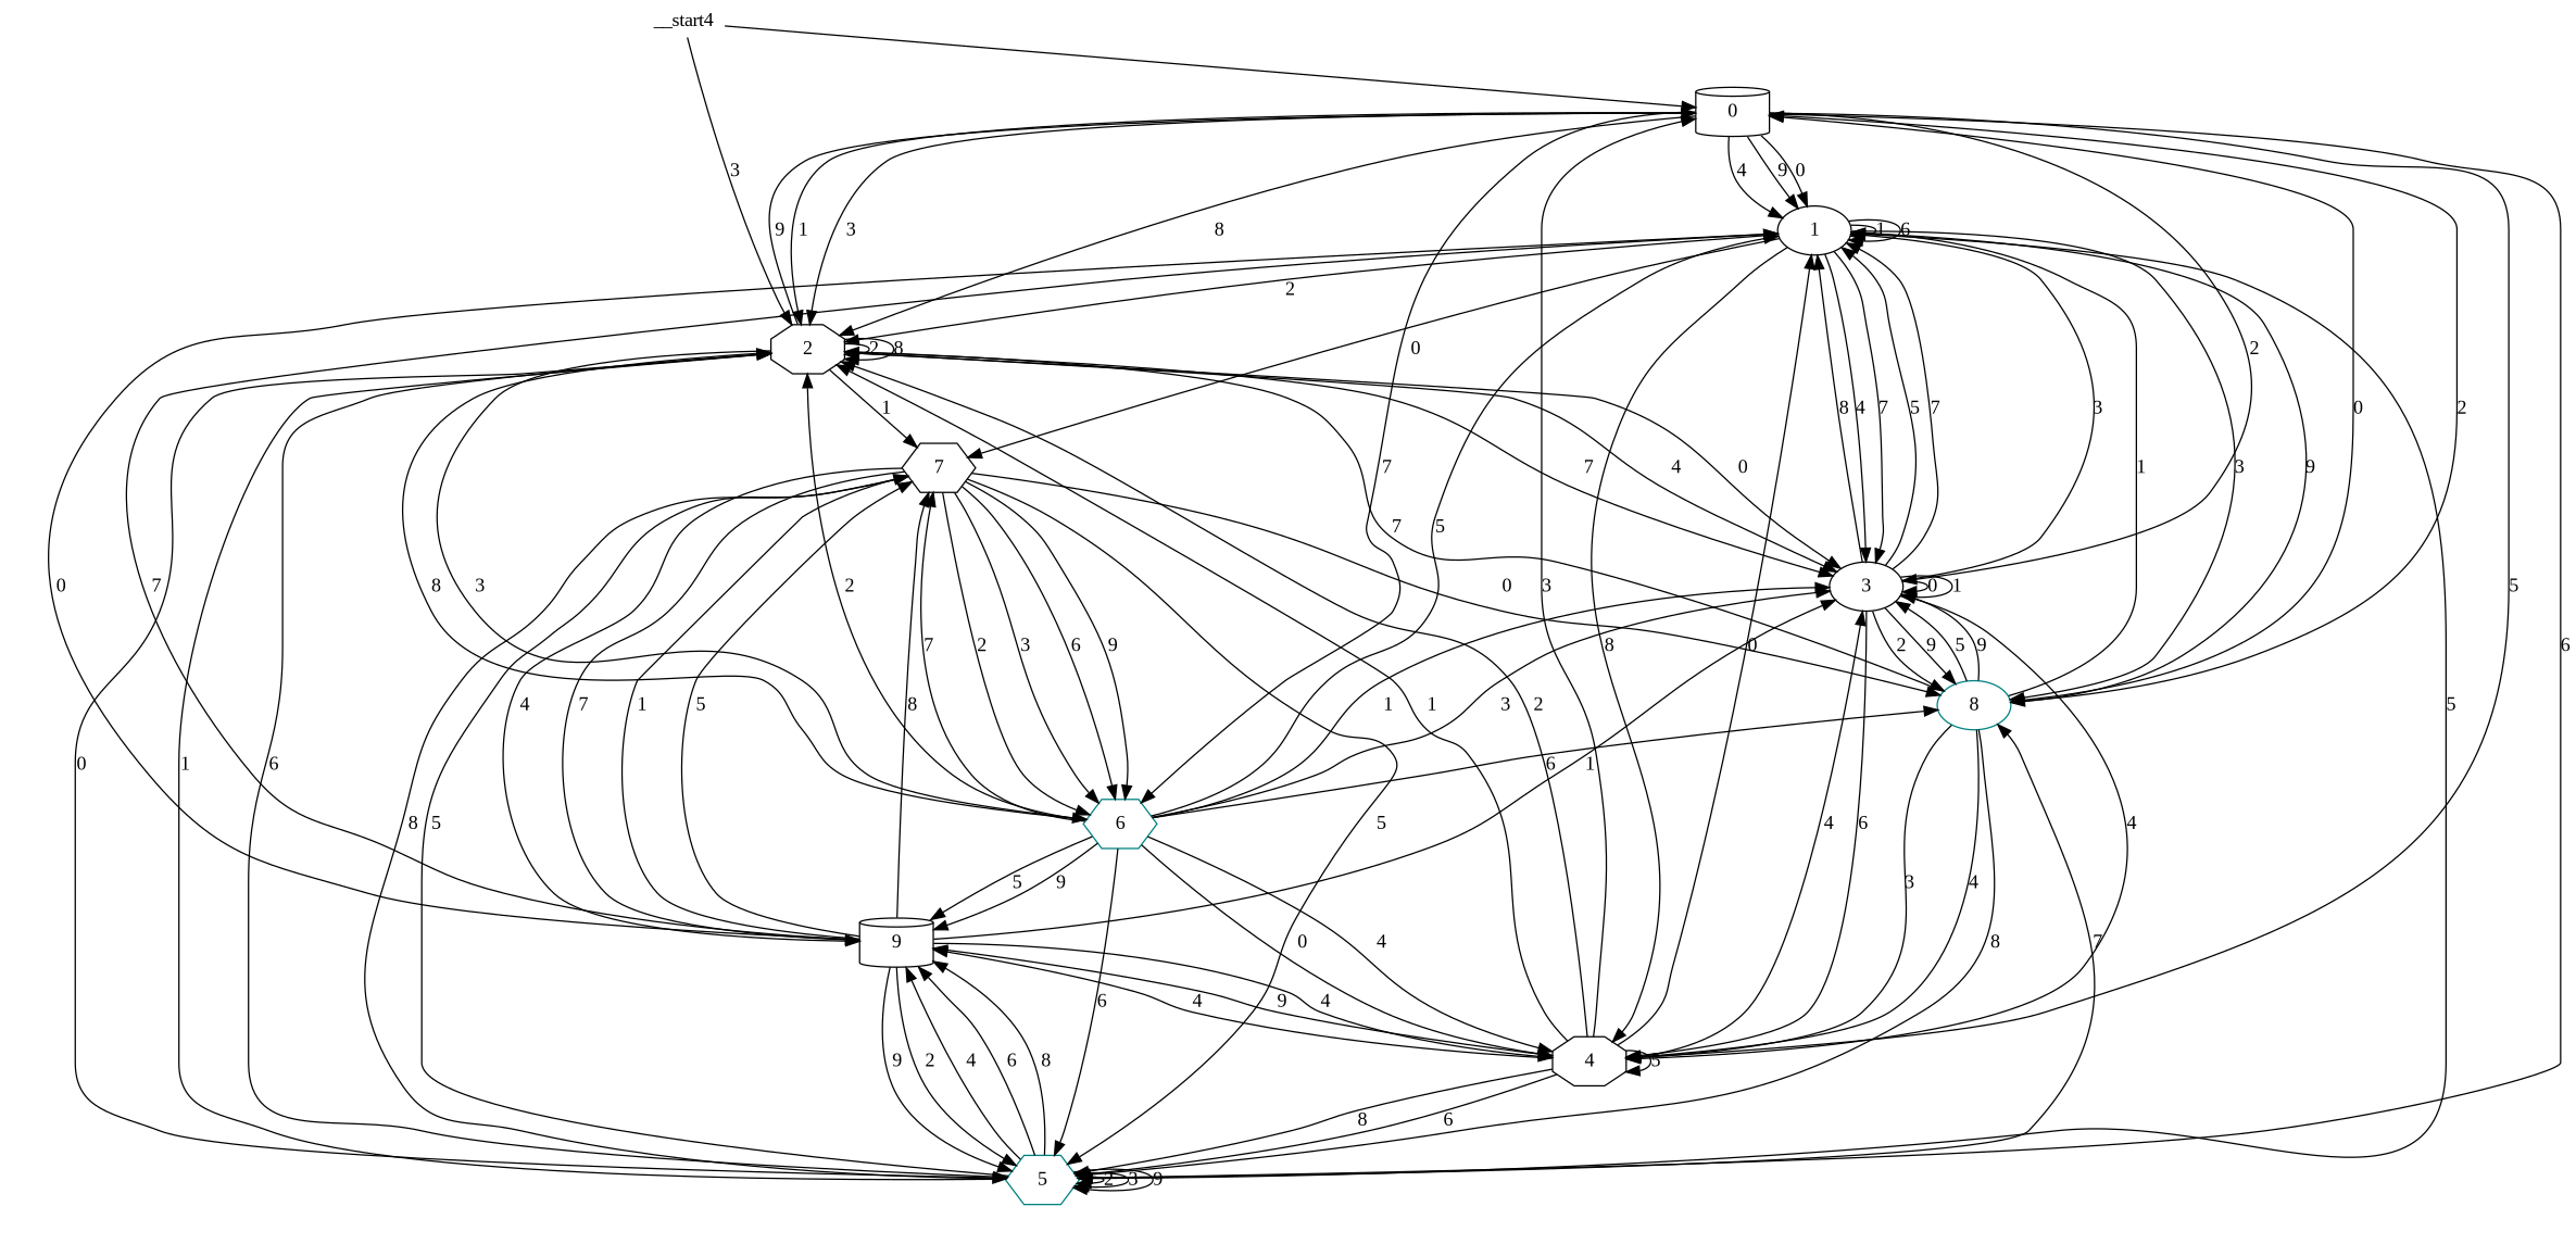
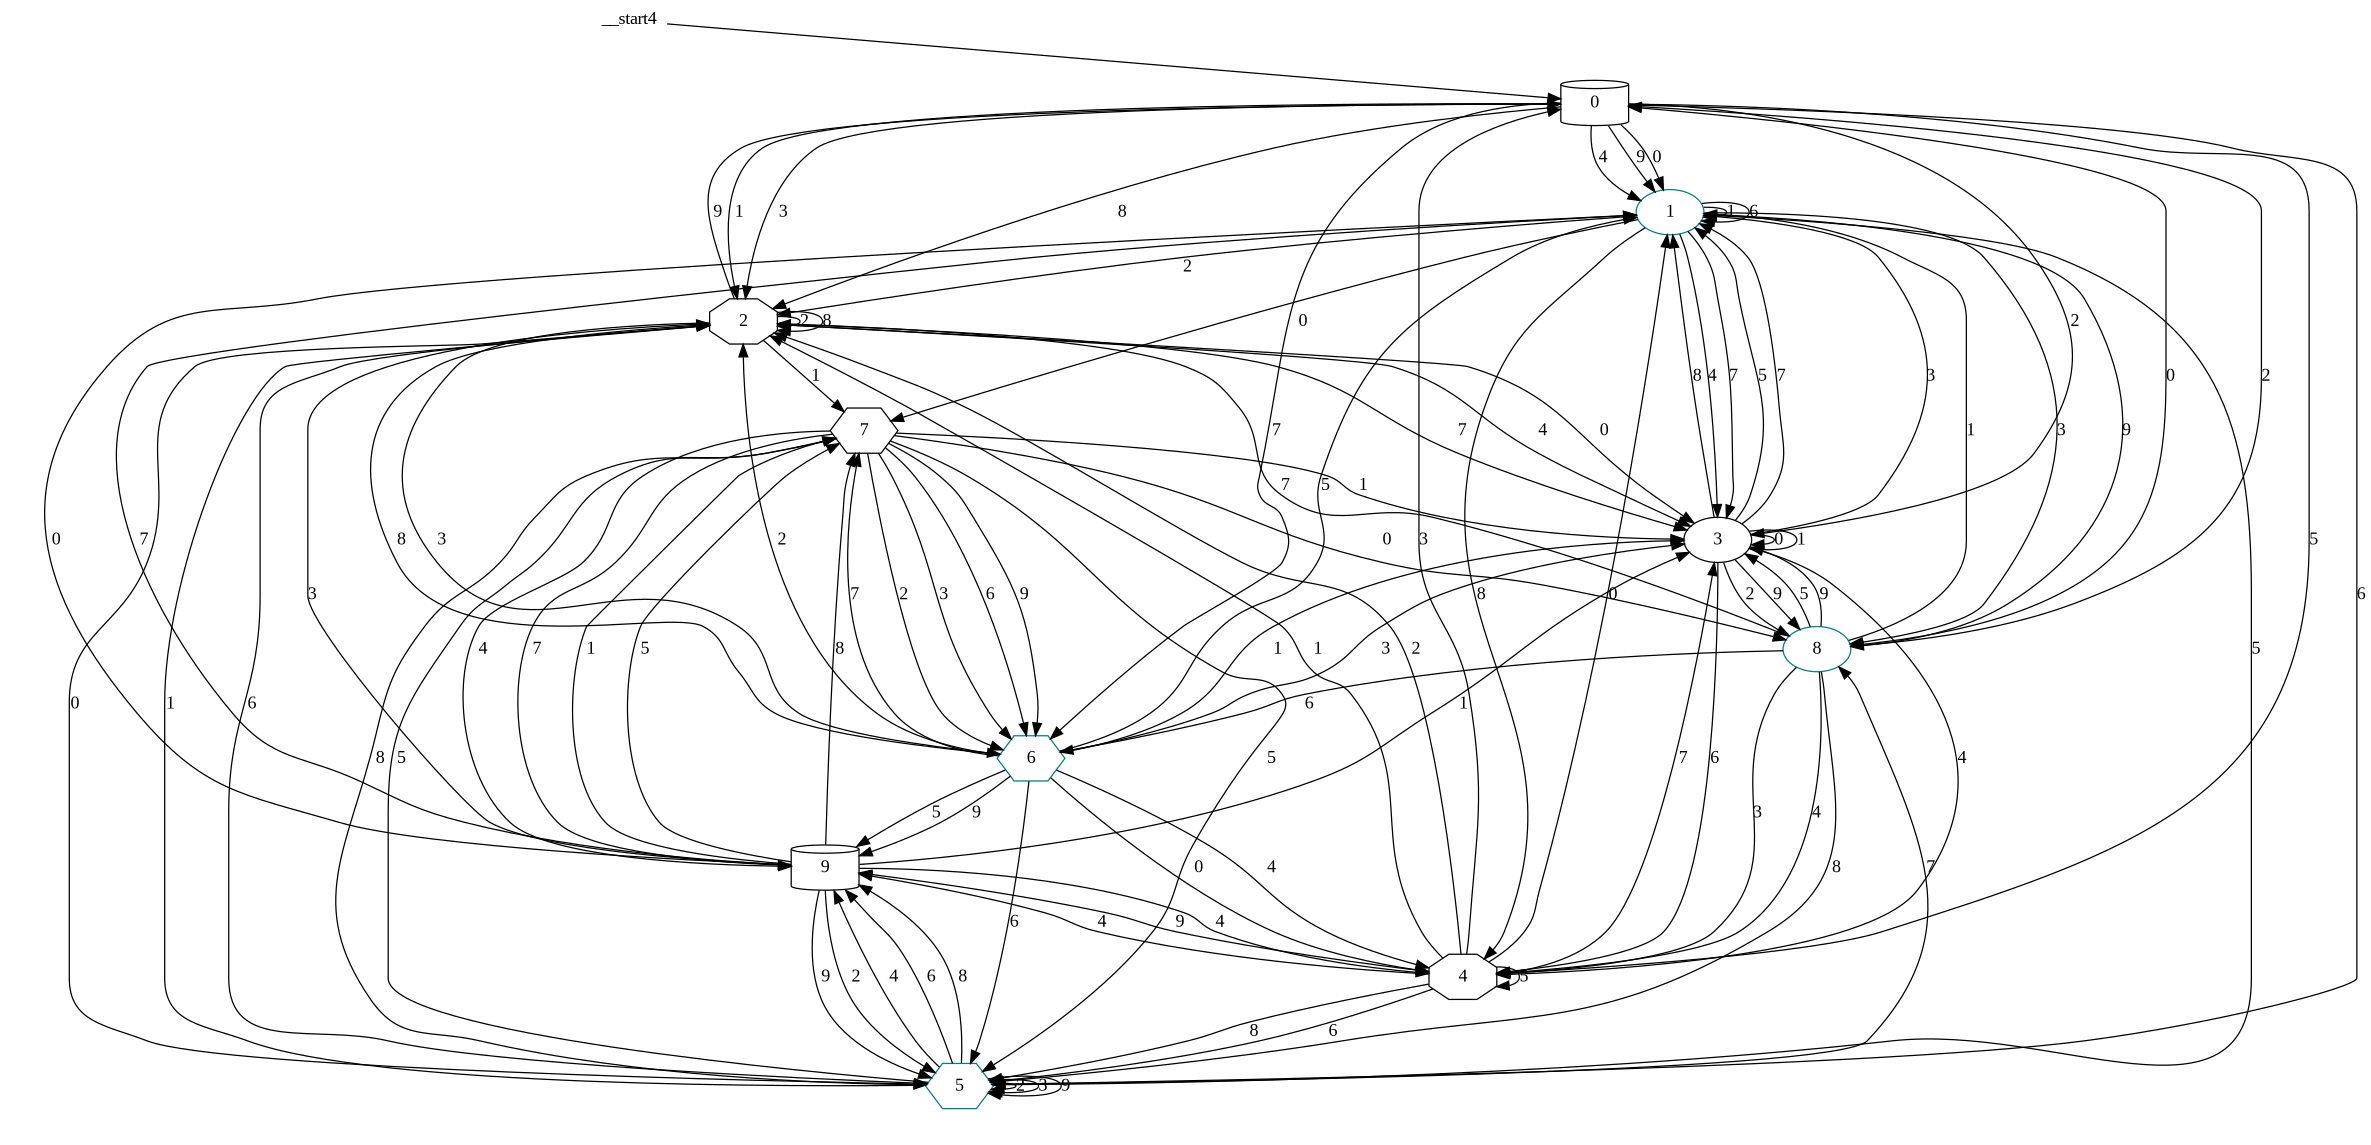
  digraph {
    fontname="Liberation Serif"
    node [color=black fontname="Liberation Serif" shape=ellipse]
    edge [fontname="Liberation Serif"]
    n1 [label=0 shape=cylinder]
-   n2 [label=1]
+   n2 [color=teal label=1]
    n3 [label=2 shape=octagon]
    n4 [label=3]
    n5 [label=4 shape=octagon]
    n6 [color=teal label=5 shape=hexagon]
    n7 [color=teal label=6 shape=hexagon]
    n8 [label=7 shape=hexagon]
    n9 [color=teal label=8]
    n10 [label=9 shape=cylinder]
    n11 [height=0 label=__start4 shape=none width=0]
    n1 -> n2 [label=0]
    n1 -> n2 [label=4]
    n1 -> n2 [label=9]
    n1 -> n3 [label=1]
    n1 -> n3 [label=3]
    n1 -> n3 [label=8]
    n1 -> n4 [label=2]
    n1 -> n5 [label=5]
    n1 -> n6 [label=6]
    n1 -> n7 [label=7]
    n2 -> n2 [label=1]
    n2 -> n2 [label=6]
    n2 -> n3 [label=2]
    n2 -> n4 [label=4]
    n2 -> n4 [label=7]
    n2 -> n5 [label=8]
    n2 -> n6 [label=5]
    n2 -> n8 [label=0]
    n2 -> n9 [label=3]
    n2 -> n9 [label=9]
    n3 -> n1 [label=9]
    n3 -> n3 [label=2]
    n3 -> n3 [label=8]
    n3 -> n4 [label=0]
    n3 -> n4 [label=4]
    n3 -> n4 [label=7]
    n3 -> n6 [label=6]
    n3 -> n7 [label=3]
    n3 -> n8 [label=1]
    n4 -> n2 [label=3]
    n4 -> n2 [label=5]
    n4 -> n2 [label=7]
    n4 -> n2 [label=8]
    n4 -> n4 [label=0]
    n4 -> n4 [label=1]
    n4 -> n5 [label=4]
    n4 -> n5 [label=6]
    n4 -> n9 [label=2]
    n4 -> n9 [label=9]
    n5 -> n1 [label=3]
    n5 -> n2 [label=0]
    n5 -> n3 [label=1]
    n5 -> n3 [label=2]
-   n5 -> n4 [label=4]
+   n5 -> n4 [label=7]
    n5 -> n5 [label=5]
    n5 -> n6 [label=6]
    n5 -> n6 [label=8]
    n5 -> n10 [label=4]
    n5 -> n10 [label=9]
    n6 -> n3 [label=0]
    n6 -> n3 [label=1]
    n6 -> n6 [label=2]
    n6 -> n6 [label=3]
    n6 -> n6 [label=9]
    n6 -> n8 [label=5]
    n6 -> n9 [label=7]
    n6 -> n10 [label=4]
    n6 -> n10 [label=6]
    n6 -> n10 [label=8]
    n7 -> n2 [label=5]
    n7 -> n3 [label=2]
    n7 -> n3 [label=8]
    n7 -> n4 [label=1]
    n7 -> n4 [label=3]
    n7 -> n5 [label=0]
    n7 -> n5 [label=4]
    n7 -> n6 [label=6]
    n7 -> n8 [label=7]
    n7 -> n10 [label=5]
    n7 -> n10 [label=9]
+   n8 -> n4 [label=1]
    n8 -> n6 [label=5]
    n8 -> n6 [label=8]
    n8 -> n7 [label=2]
    n8 -> n7 [label=3]
    n8 -> n7 [label=6]
    n8 -> n7 [label=9]
    n8 -> n9 [label=0]
    n8 -> n10 [label=4]
    n8 -> n10 [label=7]
    n9 -> n1 [label=0]
    n9 -> n1 [label=2]
    n9 -> n2 [label=1]
    n9 -> n3 [label=7]
    n9 -> n4 [label=5]
    n9 -> n4 [label=9]
    n9 -> n5 [label=3]
    n9 -> n5 [label=4]
    n9 -> n6 [label=8]
-   n7 -> n9 [label=6]
+   n9 -> n7 [label=6]
    n10 -> n2 [label=0]
    n10 -> n2 [label=7]
-   n11 -> n3 [label=3]
+   n10 -> n3 [label=3]
    n10 -> n4 [label=1]
    n10 -> n5 [label=4]
    n10 -> n6 [label=2]
    n10 -> n6 [label=9]
    n10 -> n8 [label=1]
    n10 -> n8 [label=5]
    n10 -> n8 [label=8]
    n11 -> n1
  }
